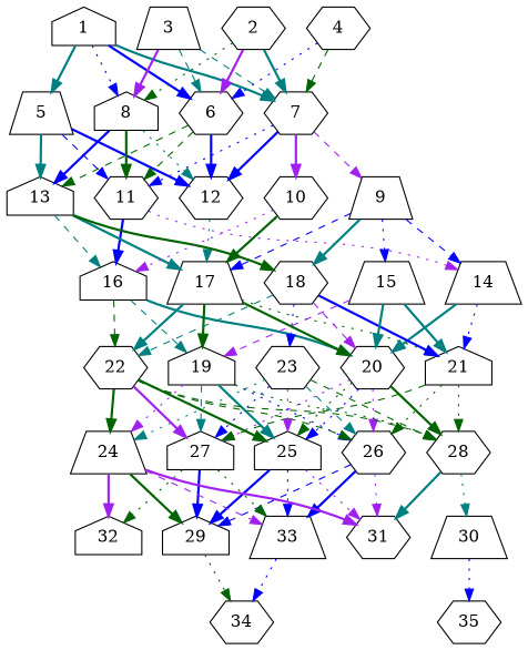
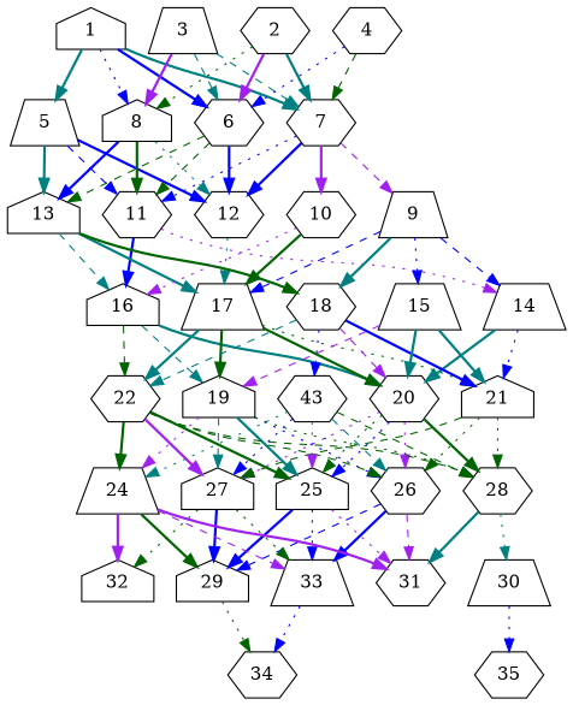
  digraph {
    node [alpha=0.14 shape=hexagon]
    edge [color=blue style=bold]
    1 [alpha=0.01 expect_size=19174400 shape=house]
    5 [expect_size=34553856 shape=trapezium]
    6 [alpha=0.01 expect_size=37225472]
    7 [alpha=0.03 expect_size=32794624]
    8 [alpha=0.05 expect_size=14427136 shape=house]
    11 [alpha=0.06 expect_size=38801408]
    12 [expect_size=41904128]
    13 [alpha=0.07 expect_size=6752256 shape=house]
    9 [alpha=0.00 expect_size=15566848 shape=trapezium]
    10 [alpha=0.11 expect_size=47620096]
    14 [alpha=0.04 expect_size=30911488 shape=trapezium]
    16 [alpha=0.09 expect_size=50112512 shape=house]
    17 [alpha=0.13 expect_size=52206592 shape=trapezium]
    18 [alpha=0.19 expect_size=11332608]
    15 [alpha=0.02 expect_size=17057792 shape=trapezium]
    2 [alpha=0.05 expect_size=33872896]
    3 [alpha=0.10 expect_size=31904768 shape=trapezium]
    4 [expect_size=23623680]
    20 [alpha=0.09 expect_size=22729728]
    21 [alpha=0.06 expect_size=49638400 shape=house]
    19 [alpha=0.18 expect_size=22495232 shape=house]
    22 [alpha=0.15 expect_size=16043008]
-   23 [alpha=0.15 expect_size=48560128]
+   23 [alpha=0.15 expect_size=48560128 label=43]
    25 [alpha=0.04 expect_size=26462208 shape=house]
    26 [alpha=0.19 expect_size=31059968]
    27 [alpha=0.04 expect_size=51511296 shape=house]
    28 [expect_size=35547136]
    24 [alpha=0.04 expect_size=16763904 shape=trapezium]
    29 [alpha=0.08 expect_size=32950272 shape=house]
    31 [alpha=0.07 expect_size=48640000]
    33 [alpha=0.11 expect_size=50754560 shape=trapezium]
    32 [alpha=0.09 expect_size=15323136 shape=house]
    30 [alpha=0.01 expect_size=27702272 shape=trapezium]
    34 [alpha=0.05 expect_size=40038400]
    35 [alpha=0.03 expect_size=48743424]
    1 -> 5 [color=teal]
    1 -> 6
    1 -> 7 [color=teal]
    1 -> 8 [style=dotted]
    5 -> 11 [style=dashed]
    5 -> 12
    5 -> 13 [color=teal]
    6 -> 11 [color=darkgreen style=dashed]
    6 -> 12
    6 -> 13 [color=darkgreen style=dashed]
    7 -> 11 [style=dotted]
    7 -> 12
    7 -> 9 [color=purple style=dashed]
    7 -> 10 [color=purple]
    8 -> 11 [color=darkgreen]
    8 -> 12 [color=teal style=dotted]
    8 -> 13
    11 -> 14 [color=purple style=dotted]
    11 -> 16
    12 -> 17 [color=teal style=dotted]
    13 -> 16 [color=teal style=dashed]
    13 -> 17 [color=teal]
    13 -> 18 [color=darkgreen]
    9 -> 14 [style=dashed]
    9 -> 17 [style=dashed]
    9 -> 18 [color=teal]
    9 -> 15 [style=dotted]
    10 -> 16 [color=purple style=dotted]
    10 -> 17 [color=darkgreen]
    14 -> 20 [color=teal]
    14 -> 21 [style=dotted]
    16 -> 20 [color=teal]
    16 -> 19 [color=teal style=dashed]
    16 -> 22 [color=darkgreen style=dashed]
    17 -> 20 [color=darkgreen]
    17 -> 21 [color=darkgreen style=dotted]
    17 -> 19 [color=darkgreen]
    17 -> 22 [color=teal]
    18 -> 20 [color=purple style=dashed]
    18 -> 21
    18 -> 22 [color=teal style=dashed]
    18 -> 23 [style=dotted]
    15 -> 20 [color=teal]
    15 -> 21 [color=teal]
    15 -> 19 [color=purple style=dashed]
    2 -> 6 [color=purple]
    2 -> 7 [color=teal]
    2 -> 8 [color=darkgreen style=dotted]
    3 -> 6 [color=teal style=dashed]
    3 -> 7 [color=teal style=dashed]
    3 -> 8 [color=purple]
    4 -> 6 [style=dotted]
    4 -> 7 [color=darkgreen style=dashed]
    20 -> 25 [color=darkgreen style=dotted]
    20 -> 25 [style=dotted]
    20 -> 26 [color=purple style=dotted]
    20 -> 27 [color=purple style=dotted]
    20 -> 28 [color=darkgreen]
    21 -> 26 [color=darkgreen style=dotted]
    21 -> 27 [color=darkgreen style=dashed]
    21 -> 28 [color=darkgreen style=dotted]
    19 -> 25 [color=teal]
    19 -> 26 [style=dotted]
    19 -> 27 [color=teal style=dashed]
    19 -> 28 [color=darkgreen style=dotted]
    19 -> 24 [color=purple style=dotted]
    22 -> 25 [color=darkgreen]
    22 -> 26 [color=darkgreen style=dashed]
    22 -> 27 [color=purple]
    22 -> 28 [color=darkgreen style=dashed]
    22 -> 24 [color=darkgreen]
    23 -> 25 [color=purple style=dotted]
    23 -> 26 [color=teal style=dashed]
    23 -> 27 [style=dotted]
    23 -> 28 [color=darkgreen style=dashed]
    23 -> 24 [color=teal style=dotted]
    25 -> 29
    25 -> 31 [color=purple style=dotted]
    25 -> 33 [style=dotted]
    26 -> 29 [style=dashed]
-   26 -> 31 [color=purple style=dotted]
+   26 -> 31 [color=purple style=dashed]
    26 -> 33
    27 -> 29
    27 -> 33 [color=darkgreen style=dotted]
    27 -> 32 [color=darkgreen style=dotted]
    28 -> 31 [color=teal]
    28 -> 30 [color=teal style=dotted]
    24 -> 29 [color=darkgreen]
    24 -> 31 [color=purple]
    24 -> 33 [color=purple style=dashed]
    24 -> 32 [color=purple]
    29 -> 34 [color=darkgreen style=dotted]
    33 -> 34 [style=dotted]
    30 -> 35 [style=dotted]
  }
